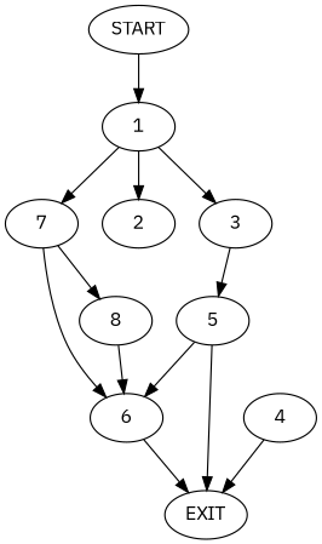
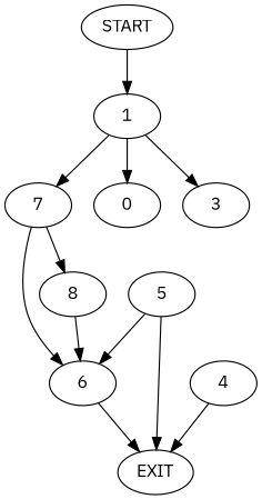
  digraph {
    fontname="IBM Plex Sans"
    node [fontname="IBM Plex Sans"]
    edge [fontname="IBM Plex Sans"]
    n1 [label=START]
    1
    7
-   2
+   2 [label=0]
    3
    6
    8
    n8 [label=EXIT]
    5
    4
    n1 -> 1
    1 -> 7
    1 -> 2
    1 -> 3
    7 -> 6
    7 -> 8
-   3 -> 5
    6 -> n8
    8 -> 6
    5 -> 6
    5 -> n8
    4 -> n8
  }
